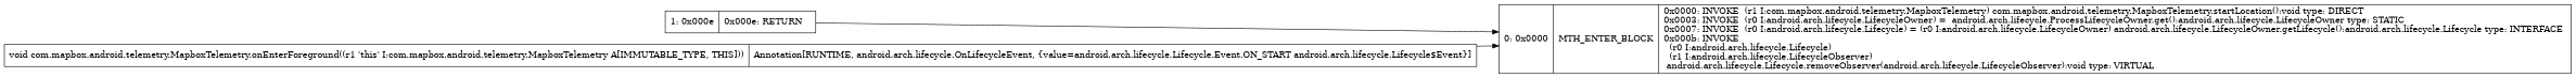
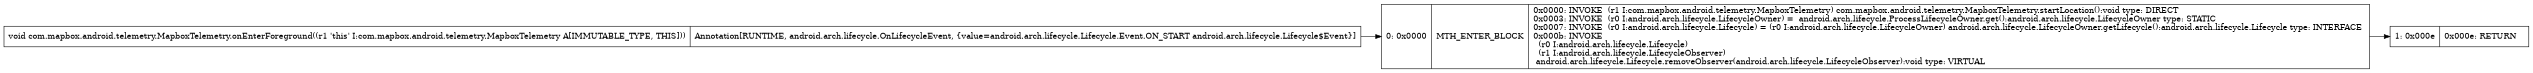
  digraph {
    rankdir=LR
    node [shape=record]
    n1 [label="{0\:\ 0x0000|MTH_ENTER_BLOCK\l|0x0000: INVOKE  (r1 I:com.mapbox.android.telemetry.MapboxTelemetry) com.mapbox.android.telemetry.MapboxTelemetry.startLocation():void type: DIRECT \l0x0003: INVOKE  (r0 I:android.arch.lifecycle.LifecycleOwner) =  android.arch.lifecycle.ProcessLifecycleOwner.get():android.arch.lifecycle.LifecycleOwner type: STATIC \l0x0007: INVOKE  (r0 I:android.arch.lifecycle.Lifecycle) = (r0 I:android.arch.lifecycle.LifecycleOwner) android.arch.lifecycle.LifecycleOwner.getLifecycle():android.arch.lifecycle.Lifecycle type: INTERFACE \l0x000b: INVOKE  \l  (r0 I:android.arch.lifecycle.Lifecycle)\l  (r1 I:android.arch.lifecycle.LifecycleObserver)\l android.arch.lifecycle.Lifecycle.removeObserver(android.arch.lifecycle.LifecycleObserver):void type: VIRTUAL \l}"]
    n2 [label="{1\:\ 0x000e|0x000e: RETURN   \l}"]
    n3 [label="{void com.mapbox.android.telemetry.MapboxTelemetry.onEnterForeground((r1 'this' I:com.mapbox.android.telemetry.MapboxTelemetry A[IMMUTABLE_TYPE, THIS]))  | Annotation[RUNTIME, android.arch.lifecycle.OnLifecycleEvent, \{value=android.arch.lifecycle.Lifecycle.Event.ON_START android.arch.lifecycle.Lifecycle$Event\}]\l}"]
-   n2 -> n1
+   n1 -> n2
    n3 -> n1
  }
